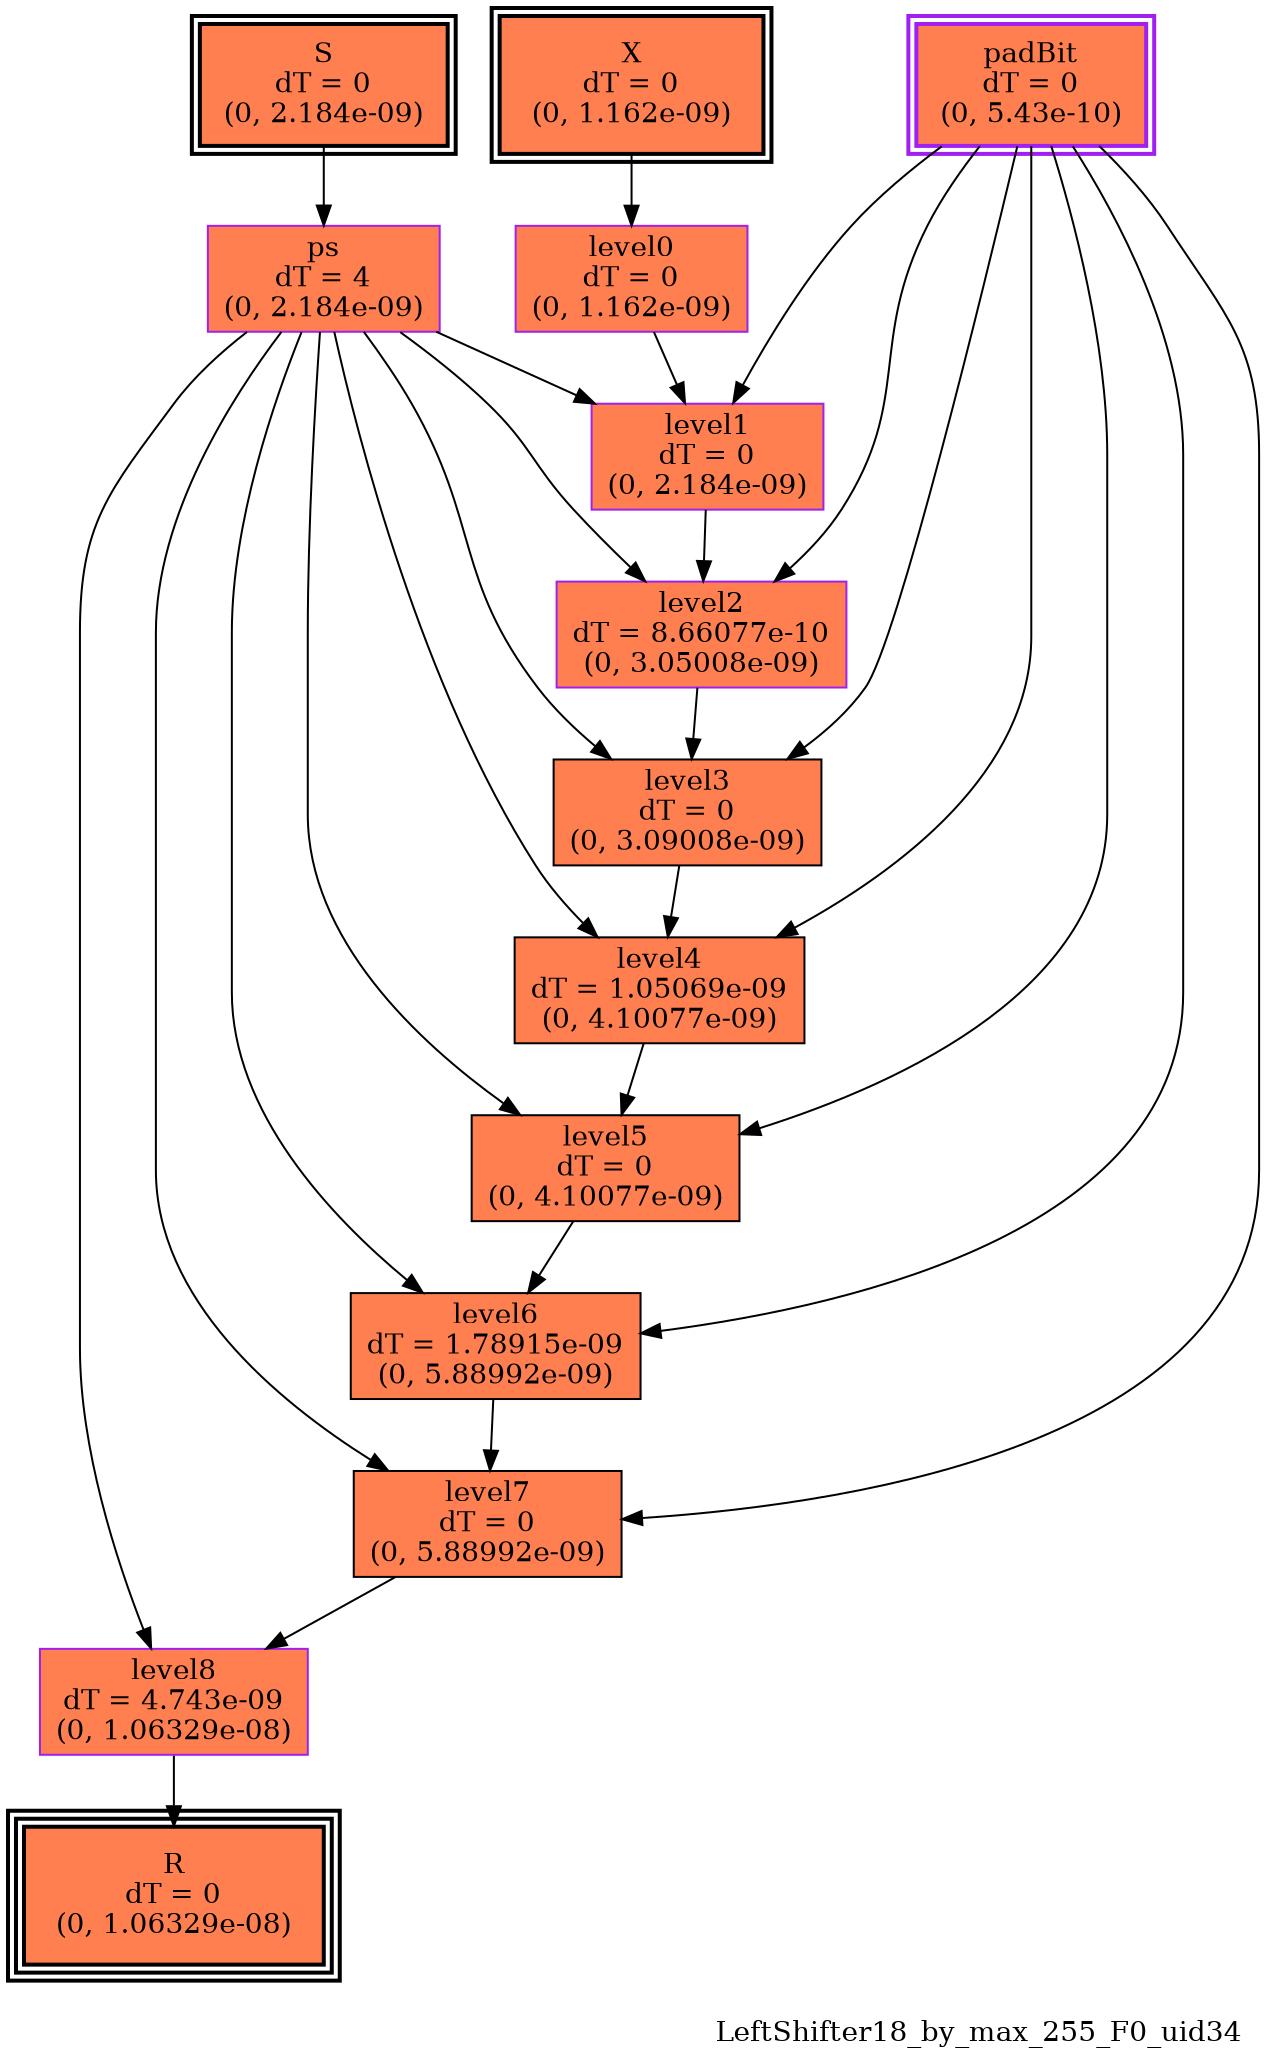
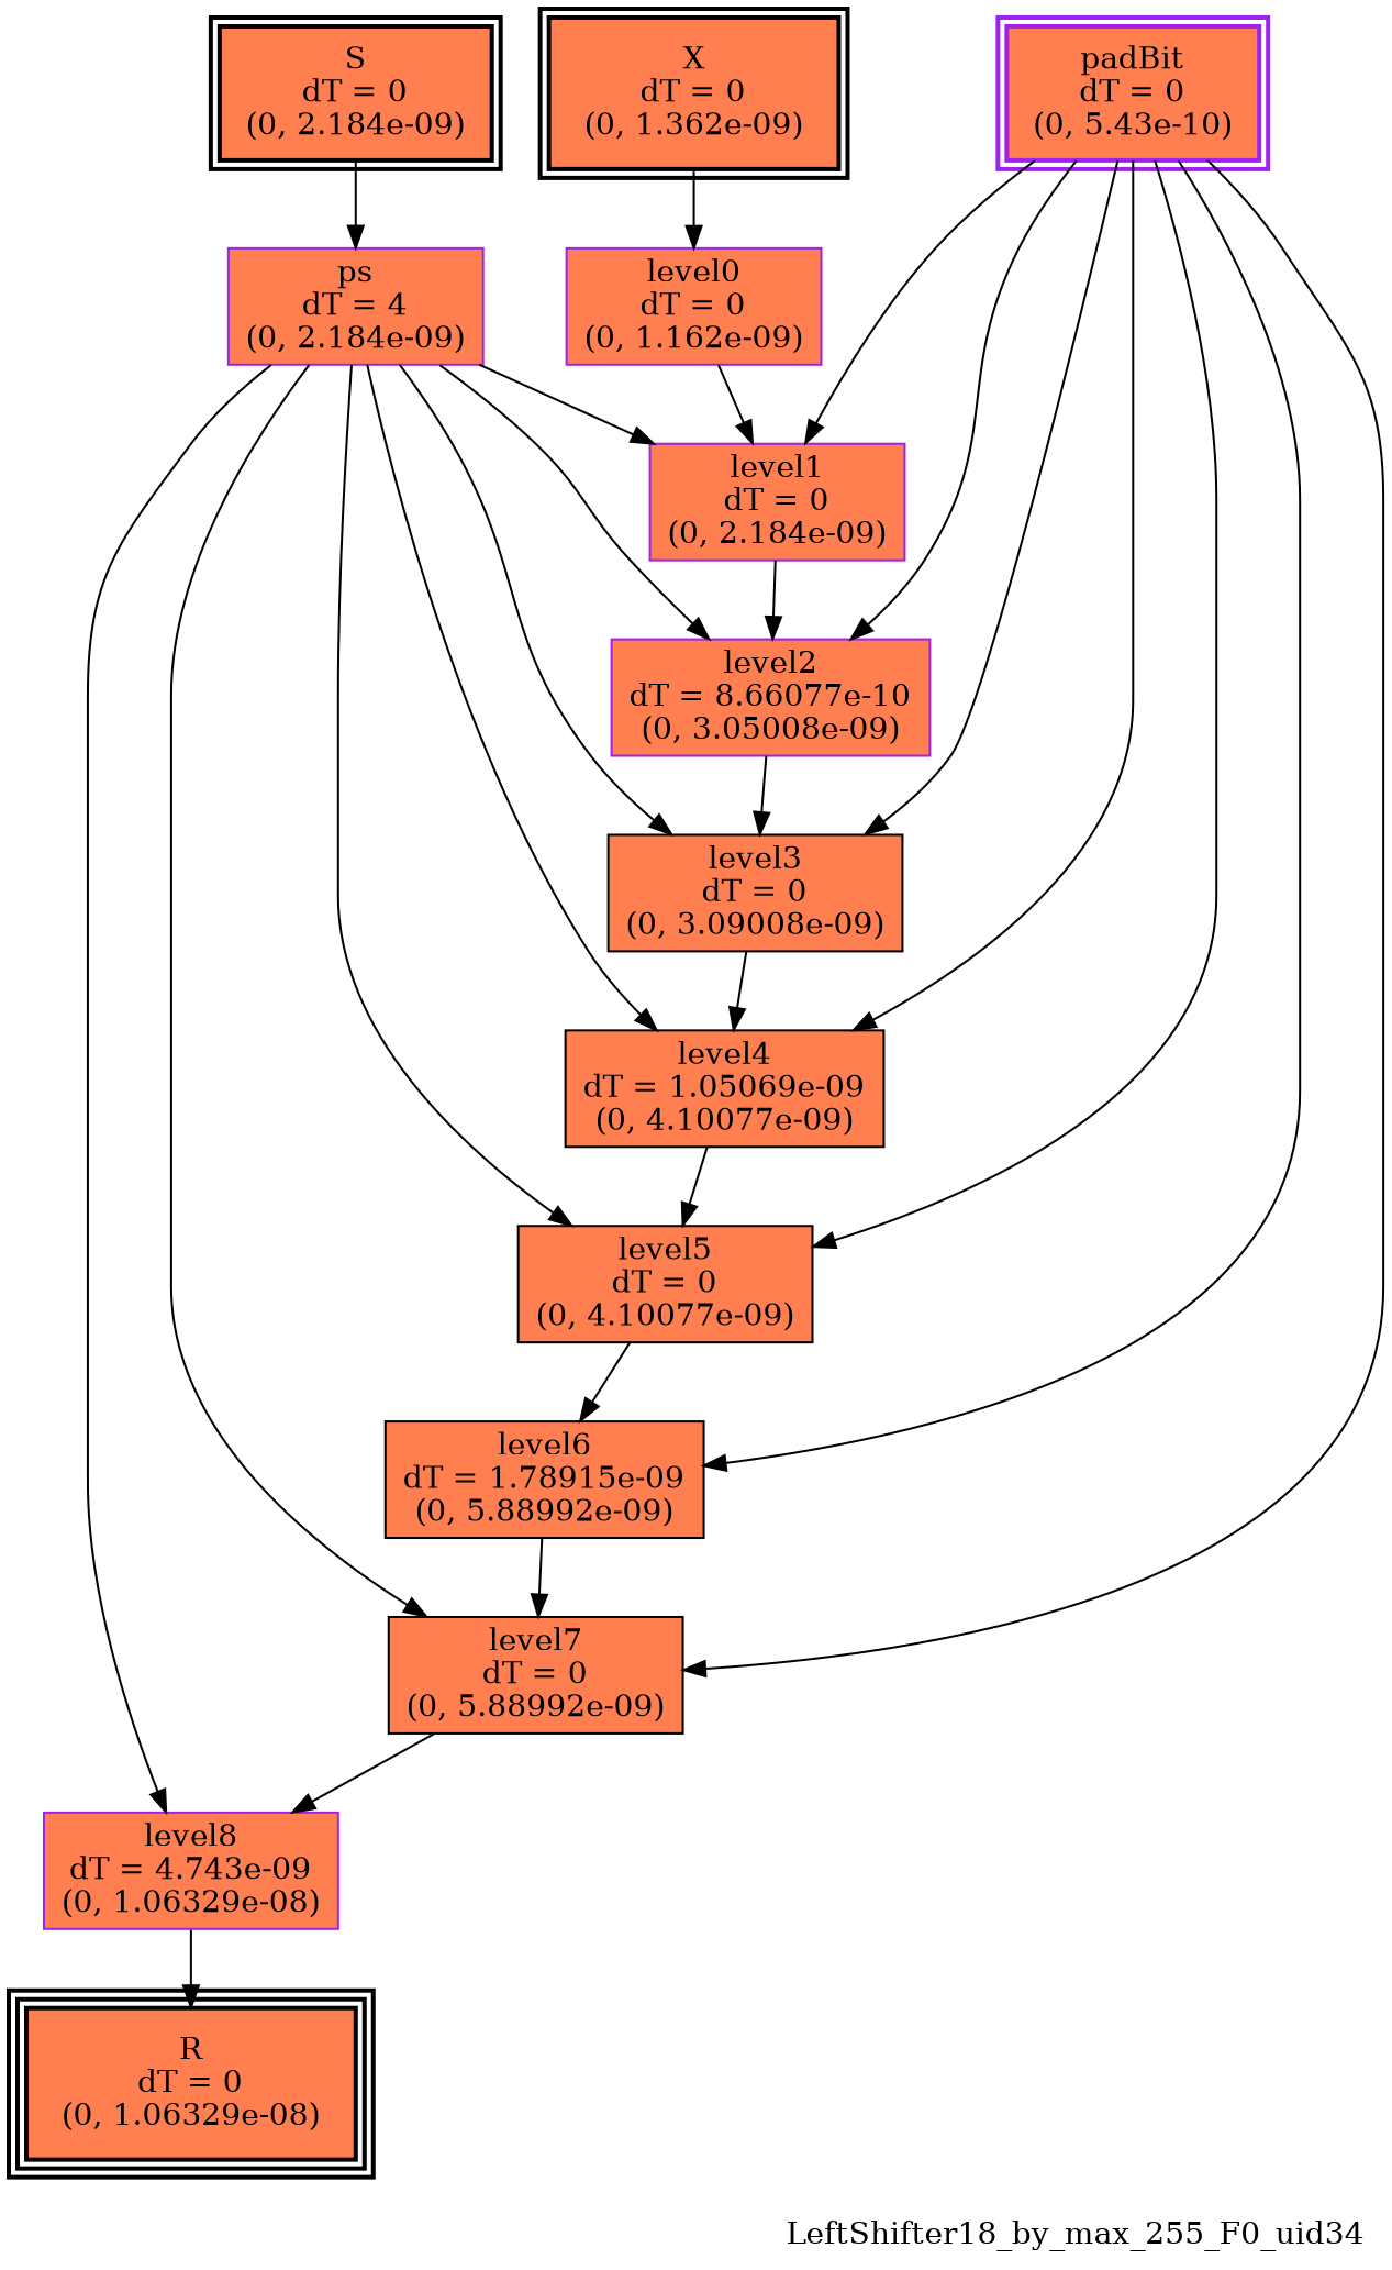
  digraph {
    label=LeftShifter18_by_max_255_F0_uid34
    labeljust=right
    labelloc=bottom
    nodesep=0.25
    ranksep=0.5
    node [color=black fillcolor=coral peripheries=1 shape=box style=filled]
    edge [arrowhead=normal arrowsize=1.0 arrowtail=normal color=black dir=forward]
-   n1 [label="X\ndT = 0\n(0, 1.162e-09)" peripheries=2 style="bold, filled"]
+   n1 [label="X\ndT = 0\n(0, 1.362e-09)" peripheries=2 style="bold, filled"]
    n2 [label="S\ndT = 0\n(0, 2.184e-09)" peripheries=2 style="bold, filled"]
    n3 [color=purple label="padBit\ndT = 0\n(0, 5.43e-10)" peripheries=2 style="bold, filled"]
    n4 [label="R\ndT = 0\n(0, 1.06329e-08)" peripheries=3 style="bold, filled"]
    n5 [color=purple label="level0\ndT = 0\n(0, 1.162e-09)"]
    n6 [color=purple label="ps\ndT = 4\n(0, 2.184e-09)"]
    n7 [color=purple label="level1\ndT = 0\n(0, 2.184e-09)"]
    n8 [color=purple label="level2\ndT = 8.66077e-10\n(0, 3.05008e-09)"]
    n9 [label="level3\ndT = 0\n(0, 3.09008e-09)"]
    n10 [label="level4\ndT = 1.05069e-09\n(0, 4.10077e-09)"]
    n11 [label="level5\ndT = 0\n(0, 4.10077e-09)"]
    n12 [label="level6\ndT = 1.78915e-09\n(0, 5.88992e-09)"]
    n13 [label="level7\ndT = 0\n(0, 5.88992e-09)"]
    n14 [color=purple label="level8\ndT = 4.743e-09\n(0, 1.06329e-08)"]
    subgraph sub_1 {
      rank=same
      n1
      n2
      n3
    }
    subgraph sub_2 {
      rank=same
      n4
    }
    n1 -> n5
    n2 -> n6
    n3 -> n7
    n3 -> n8
    n3 -> n9
    n3 -> n10
    n3 -> n11
    n3 -> n12
    n3 -> n13
    n5 -> n7
    n6 -> n7
    n6 -> n8
    n6 -> n9
    n6 -> n10
    n6 -> n11
-   n6 -> n12
    n6 -> n13
    n6 -> n14
    n7 -> n8
    n8 -> n9
    n9 -> n10
    n10 -> n11
    n11 -> n12
    n12 -> n13
    n13 -> n14
    n14 -> n4
  }
